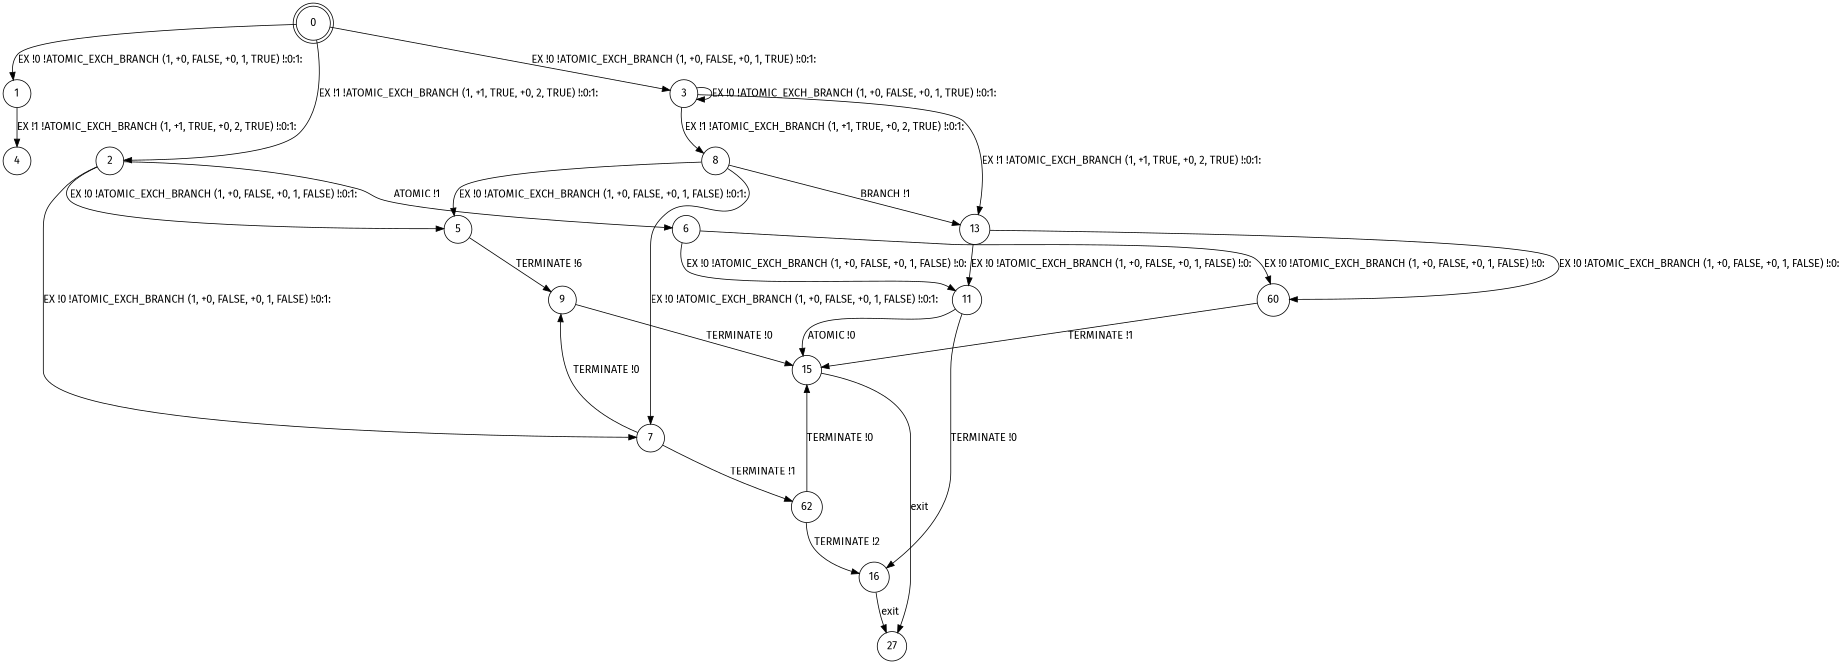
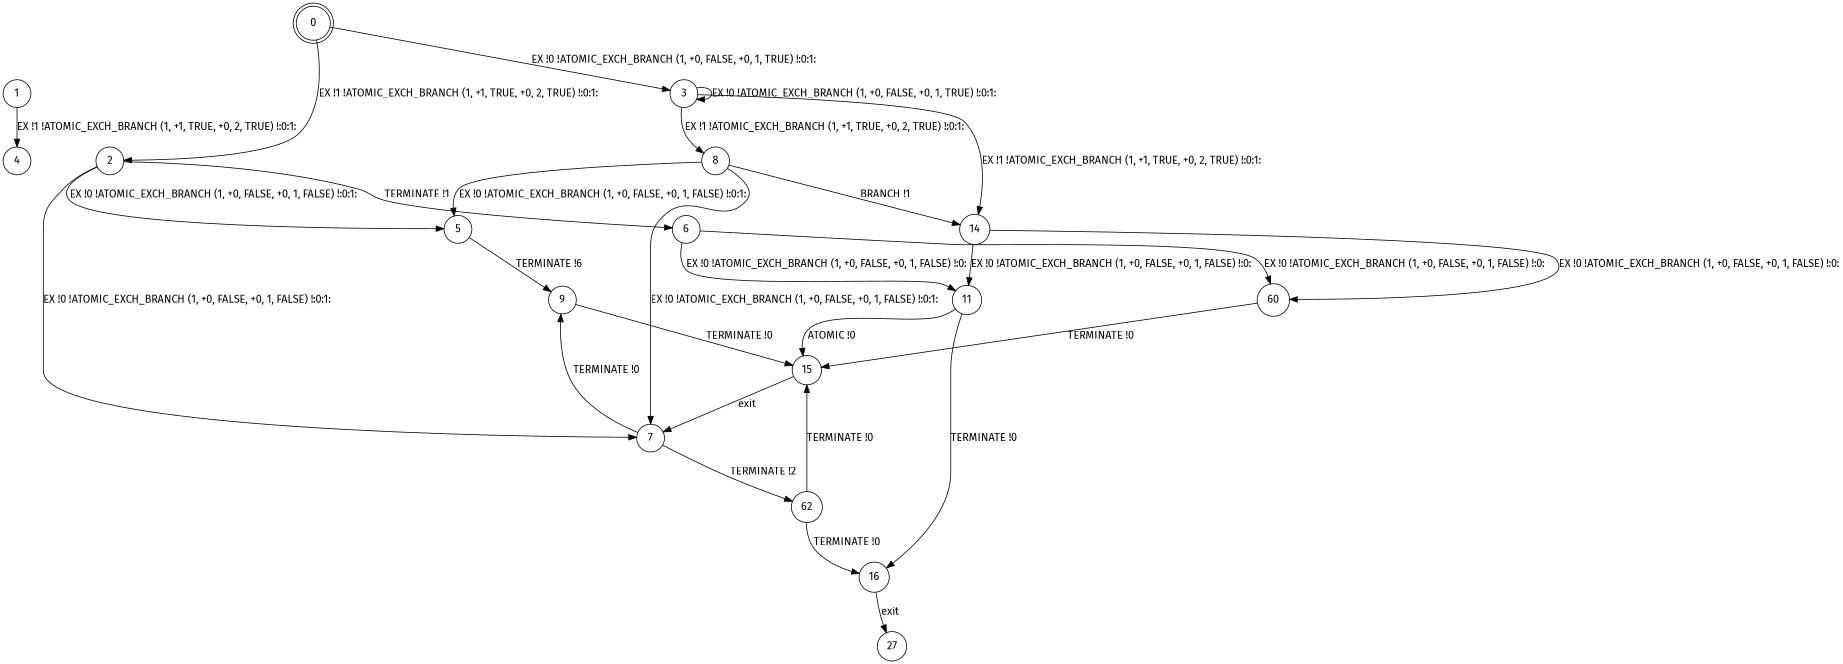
  digraph {
    fontname="Fira Sans"
    node [fontname="Fira Sans" shape=circle]
    edge [fontname="Fira Sans"]
    0 [peripheries=2]
    1
    2
    3
    4
    5
    6
    7
    8
-   14 [label=13]
+   14
    9
    n12 [label=60]
    11
    n14 [label=62]
    15
    16
    n17 [label=27]
-   0 -> 1 [label="EX !0 !ATOMIC_EXCH_BRANCH (1, +0, FALSE, +0, 1, TRUE) !:0:1:"]
    0 -> 2 [label="EX !1 !ATOMIC_EXCH_BRANCH (1, +1, TRUE, +0, 2, TRUE) !:0:1:"]
    0 -> 3 [label="EX !0 !ATOMIC_EXCH_BRANCH (1, +0, FALSE, +0, 1, TRUE) !:0:1:"]
    1 -> 4 [label="EX !1 !ATOMIC_EXCH_BRANCH (1, +1, TRUE, +0, 2, TRUE) !:0:1:"]
    2 -> 5 [label="EX !0 !ATOMIC_EXCH_BRANCH (1, +0, FALSE, +0, 1, FALSE) !:0:1:"]
-   2 -> 6 [label="ATOMIC !1"]
+   2 -> 6 [label="TERMINATE !1"]
    2 -> 7 [label="EX !0 !ATOMIC_EXCH_BRANCH (1, +0, FALSE, +0, 1, FALSE) !:0:1:"]
    3 -> 3 [label="EX !0 !ATOMIC_EXCH_BRANCH (1, +0, FALSE, +0, 1, TRUE) !:0:1:"]
    3 -> 8 [label="EX !1 !ATOMIC_EXCH_BRANCH (1, +1, TRUE, +0, 2, TRUE) !:0:1:"]
    3 -> 14 [label="EX !1 !ATOMIC_EXCH_BRANCH (1, +1, TRUE, +0, 2, TRUE) !:0:1:"]
    5 -> 9 [label="TERMINATE !6"]
    6 -> n12 [label="EX !0 !ATOMIC_EXCH_BRANCH (1, +0, FALSE, +0, 1, FALSE) !:0:"]
    6 -> 11 [label="EX !0 !ATOMIC_EXCH_BRANCH (1, +0, FALSE, +0, 1, FALSE) !:0:"]
    7 -> 9 [label="TERMINATE !0"]
-   7 -> n14 [label="TERMINATE !1"]
+   7 -> n14 [label="TERMINATE !2"]
    8 -> 5 [label="EX !0 !ATOMIC_EXCH_BRANCH (1, +0, FALSE, +0, 1, FALSE) !:0:1:"]
    8 -> 7 [label="EX !0 !ATOMIC_EXCH_BRANCH (1, +0, FALSE, +0, 1, FALSE) !:0:1:"]
    8 -> 14 [label="BRANCH !1"]
    14 -> n12 [label="EX !0 !ATOMIC_EXCH_BRANCH (1, +0, FALSE, +0, 1, FALSE) !:0:"]
    14 -> 11 [label="EX !0 !ATOMIC_EXCH_BRANCH (1, +0, FALSE, +0, 1, FALSE) !:0:"]
    9 -> 15 [label="TERMINATE !0"]
-   n12 -> 15 [label="TERMINATE !1"]
+   n12 -> 15 [label="TERMINATE !0"]
    11 -> 15 [label="ATOMIC !0"]
    11 -> 16 [label="TERMINATE !0"]
    n14 -> 15 [label="TERMINATE !0"]
-   n14 -> 16 [label="TERMINATE !2"]
-   15 -> n17 [label=exit]
+   n14 -> 16 [label="TERMINATE !0"]
+   15 -> 7 [label=exit]
    16 -> n17 [label=exit]
  }
